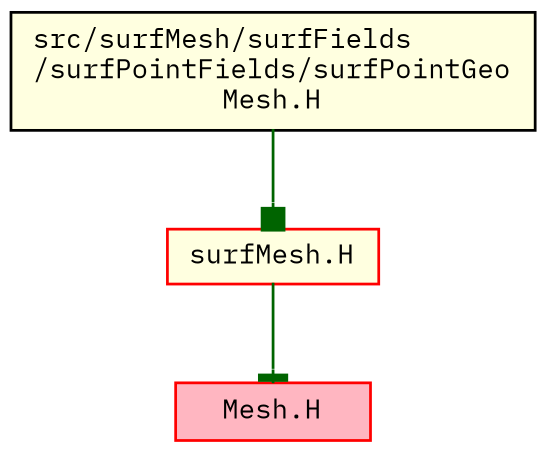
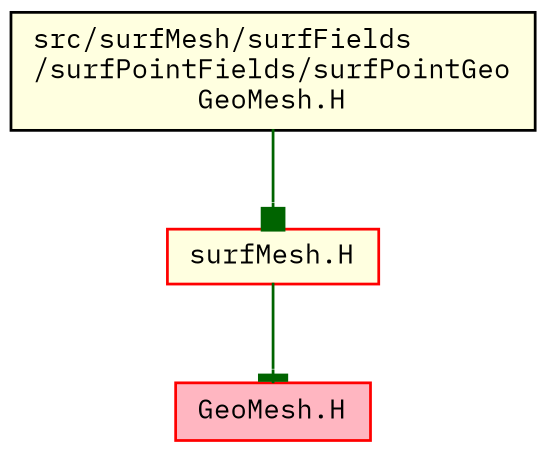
  digraph {
    fontname="IBM Plex Mono"
    node [color=red fillcolor=lightyellow fontname="IBM Plex Mono" fontsize=10 shape=record style=filled]
    edge [color=darkgreen fontname="IBM Plex Mono" fontsize=10 labelfontname=FreeSans labelfontsize=10 style=solid]
-   n1 [color=black fontcolor=black height=0.2 label="src/surfMesh/surfFields\l/surfPointFields/surfPointGeo\lMesh.H" width=0.4]
+   n1 [color=black fontcolor=black height=0.2 label="src/surfMesh/surfFields\l/surfPointFields/surfPointGeo\lGeoMesh.H" width=0.4]
    n2 [height=0.2 label="surfMesh.H" width=0.4]
-   n3 [fillcolor=lightpink height=0.2 label="Mesh.H" width=0.4]
+   n3 [fillcolor=lightpink height=0.2 label="GeoMesh.H" width=0.4]
    n1 -> n2 [arrowhead=box]
    n2 -> n3 [arrowhead=tee]
  }
